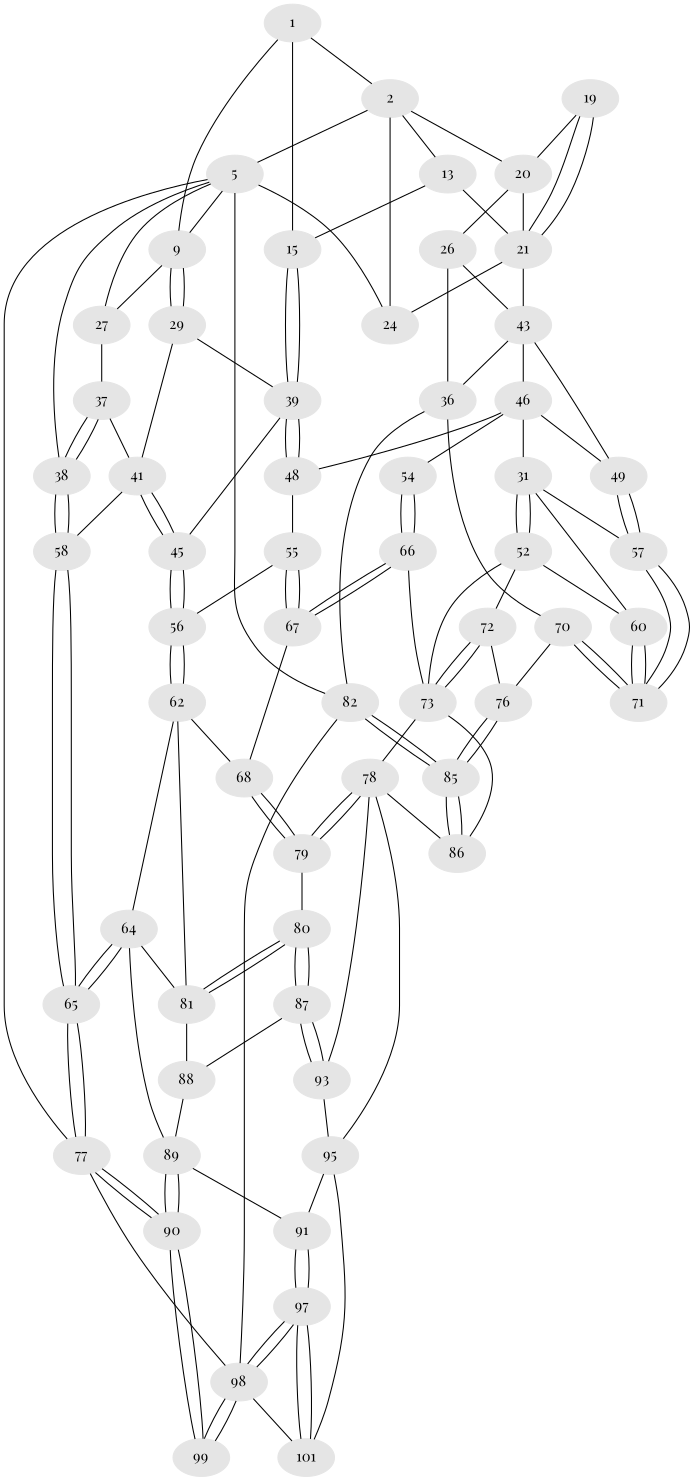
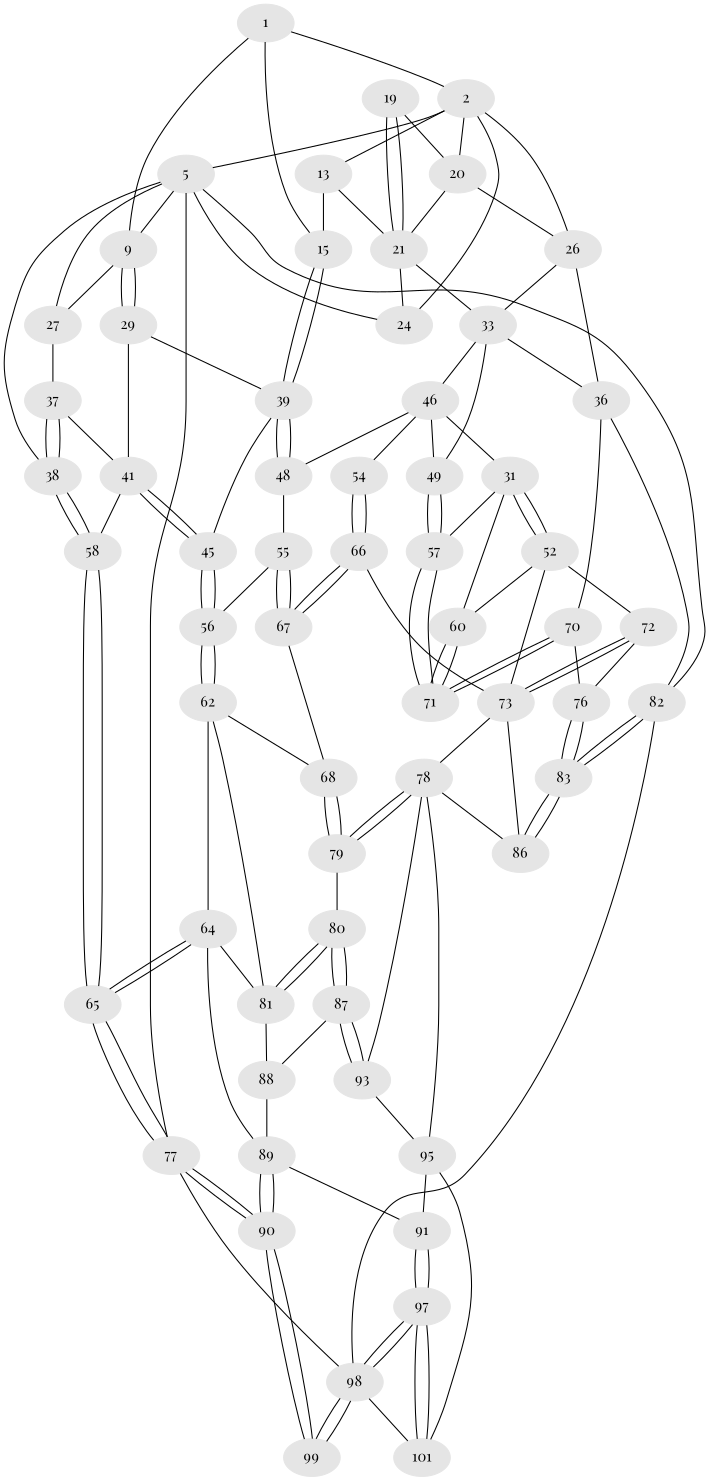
  graph {
    fontname="Playfair Display"
    node [color=gray90 fontname="Playfair Display" style=filled]
    edge [fontname="Playfair Display"]
    1 [super="+8"]
    2 [super="+3+11"]
    9 [super="+10"]
    15
    5 [super="+6"]
    13 [super="+14"]
    20 [super="+25"]
    24
    26 [super="+32"]
    27 [super="+31"]
    29 [super="+30"]
    39 [super="+40"]
    38
    77
    82
    21 [super="+22"]
    36 [super="+43"]
-   33 [super="+34+44" label=43]
+   33 [super="+34+44"]
    37
    70
    n21 [label=58]
    90
    98 [super="+102"]
-   85
+   85 [label=83]
    41 [super="+42"]
    45
    48
    19
    46 [super="+47+50"]
    49
    n31 [label=31 super="+58"]
    54
    57
    71
    76
    65
    56
    55
    62 [super="+63"]
    52 [super="+53+61"]
    60
    66
    67
    72
    73 [super="+74"]
    78 [super="+92"]
    86
    68
    64 [super="+84"]
    81 [super="+83"]
    89 [super="+91"]
    79
    88
    n54 [label=91]
    80
    93
    95 [super="+100"]
    99
    101
    87
    97
    1 -- 2
    1 -- 9
    1 -- 15
    2 -- 5
    2 -- 13
    2 -- 20
    2 -- 24 [weight=2]
+   2 -- 26
    9 -- 27
    9 -- 29
    9 -- 29
    15 -- 39
    15 -- 39
    5 -- 9
    5 -- 24
    5 -- 27
    5 -- 38
    5 -- 77
    5 -- 82
    13 -- 15
    13 -- 21 [weight=2]
    20 -- 26
    20 -- 21
    26 -- 36
    26 -- 33
    27 -- 37
    29 -- 39
    29 -- 41
    39 -- 45
    39 -- 48
    39 -- 48
    38 -- n21
    38 -- n21
    77 -- 90
    77 -- 90
    77 -- 98
    82 -- 98
    82 -- 85
    82 -- 85
    21 -- 24
    21 -- 33
    36 -- 82
    36 -- 70
    33 -- 36
    33 -- 46
    33 -- 49
    37 -- 38
    37 -- 38
    37 -- 41
    70 -- 71
    70 -- 71
    70 -- 76
    n21 -- 65
    n21 -- 65
    90 -- 99
    90 -- 99
    98 -- 99
    98 -- 99
    98 -- 101
    85 -- 86
    85 -- 86
    41 -- n21
    41 -- 45
    41 -- 45
    45 -- 56
    45 -- 56
    48 -- 55
    19 -- 20
    19 -- 21
    19 -- 21
    46 -- 48
    46 -- 49
    46 -- n31
    46 -- 54
    49 -- 57
    49 -- 57
    n31 -- 57
    n31 -- 52
    n31 -- 52
    n31 -- 60
    54 -- 66
    54 -- 66
    57 -- 71
    57 -- 71
    76 -- 85
    76 -- 85
    65 -- 77
    65 -- 77
    56 -- 62
    56 -- 62
    55 -- 56
    55 -- 67
    55 -- 67
    62 -- 68
    62 -- 64
    62 -- 81
    52 -- 60
    52 -- 72
    52 -- 73
    60 -- 71
    60 -- 71
    66 -- 67
    66 -- 67
    66 -- 73
    67 -- 68
    72 -- 76
    72 -- 73
    72 -- 73
    73 -- 78
    73 -- 86
    78 -- 86
    78 -- 79
    78 -- 79
    78 -- 93
    78 -- 95
    68 -- 79
    68 -- 79
    64 -- 65
    64 -- 65
    64 -- 81
    64 -- 89
    81 -- 88
    89 -- 90
    89 -- 90
    89 -- n54
    79 -- 80
    88 -- 89
    n54 -- 97
    n54 -- 97
    80 -- 81
    80 -- 81
    80 -- 87
    80 -- 87
    93 -- 95
    95 -- n54
    95 -- 101
    87 -- 88
    87 -- 93
    87 -- 93
    97 -- 98
    97 -- 98
    97 -- 101
    97 -- 101
  }
